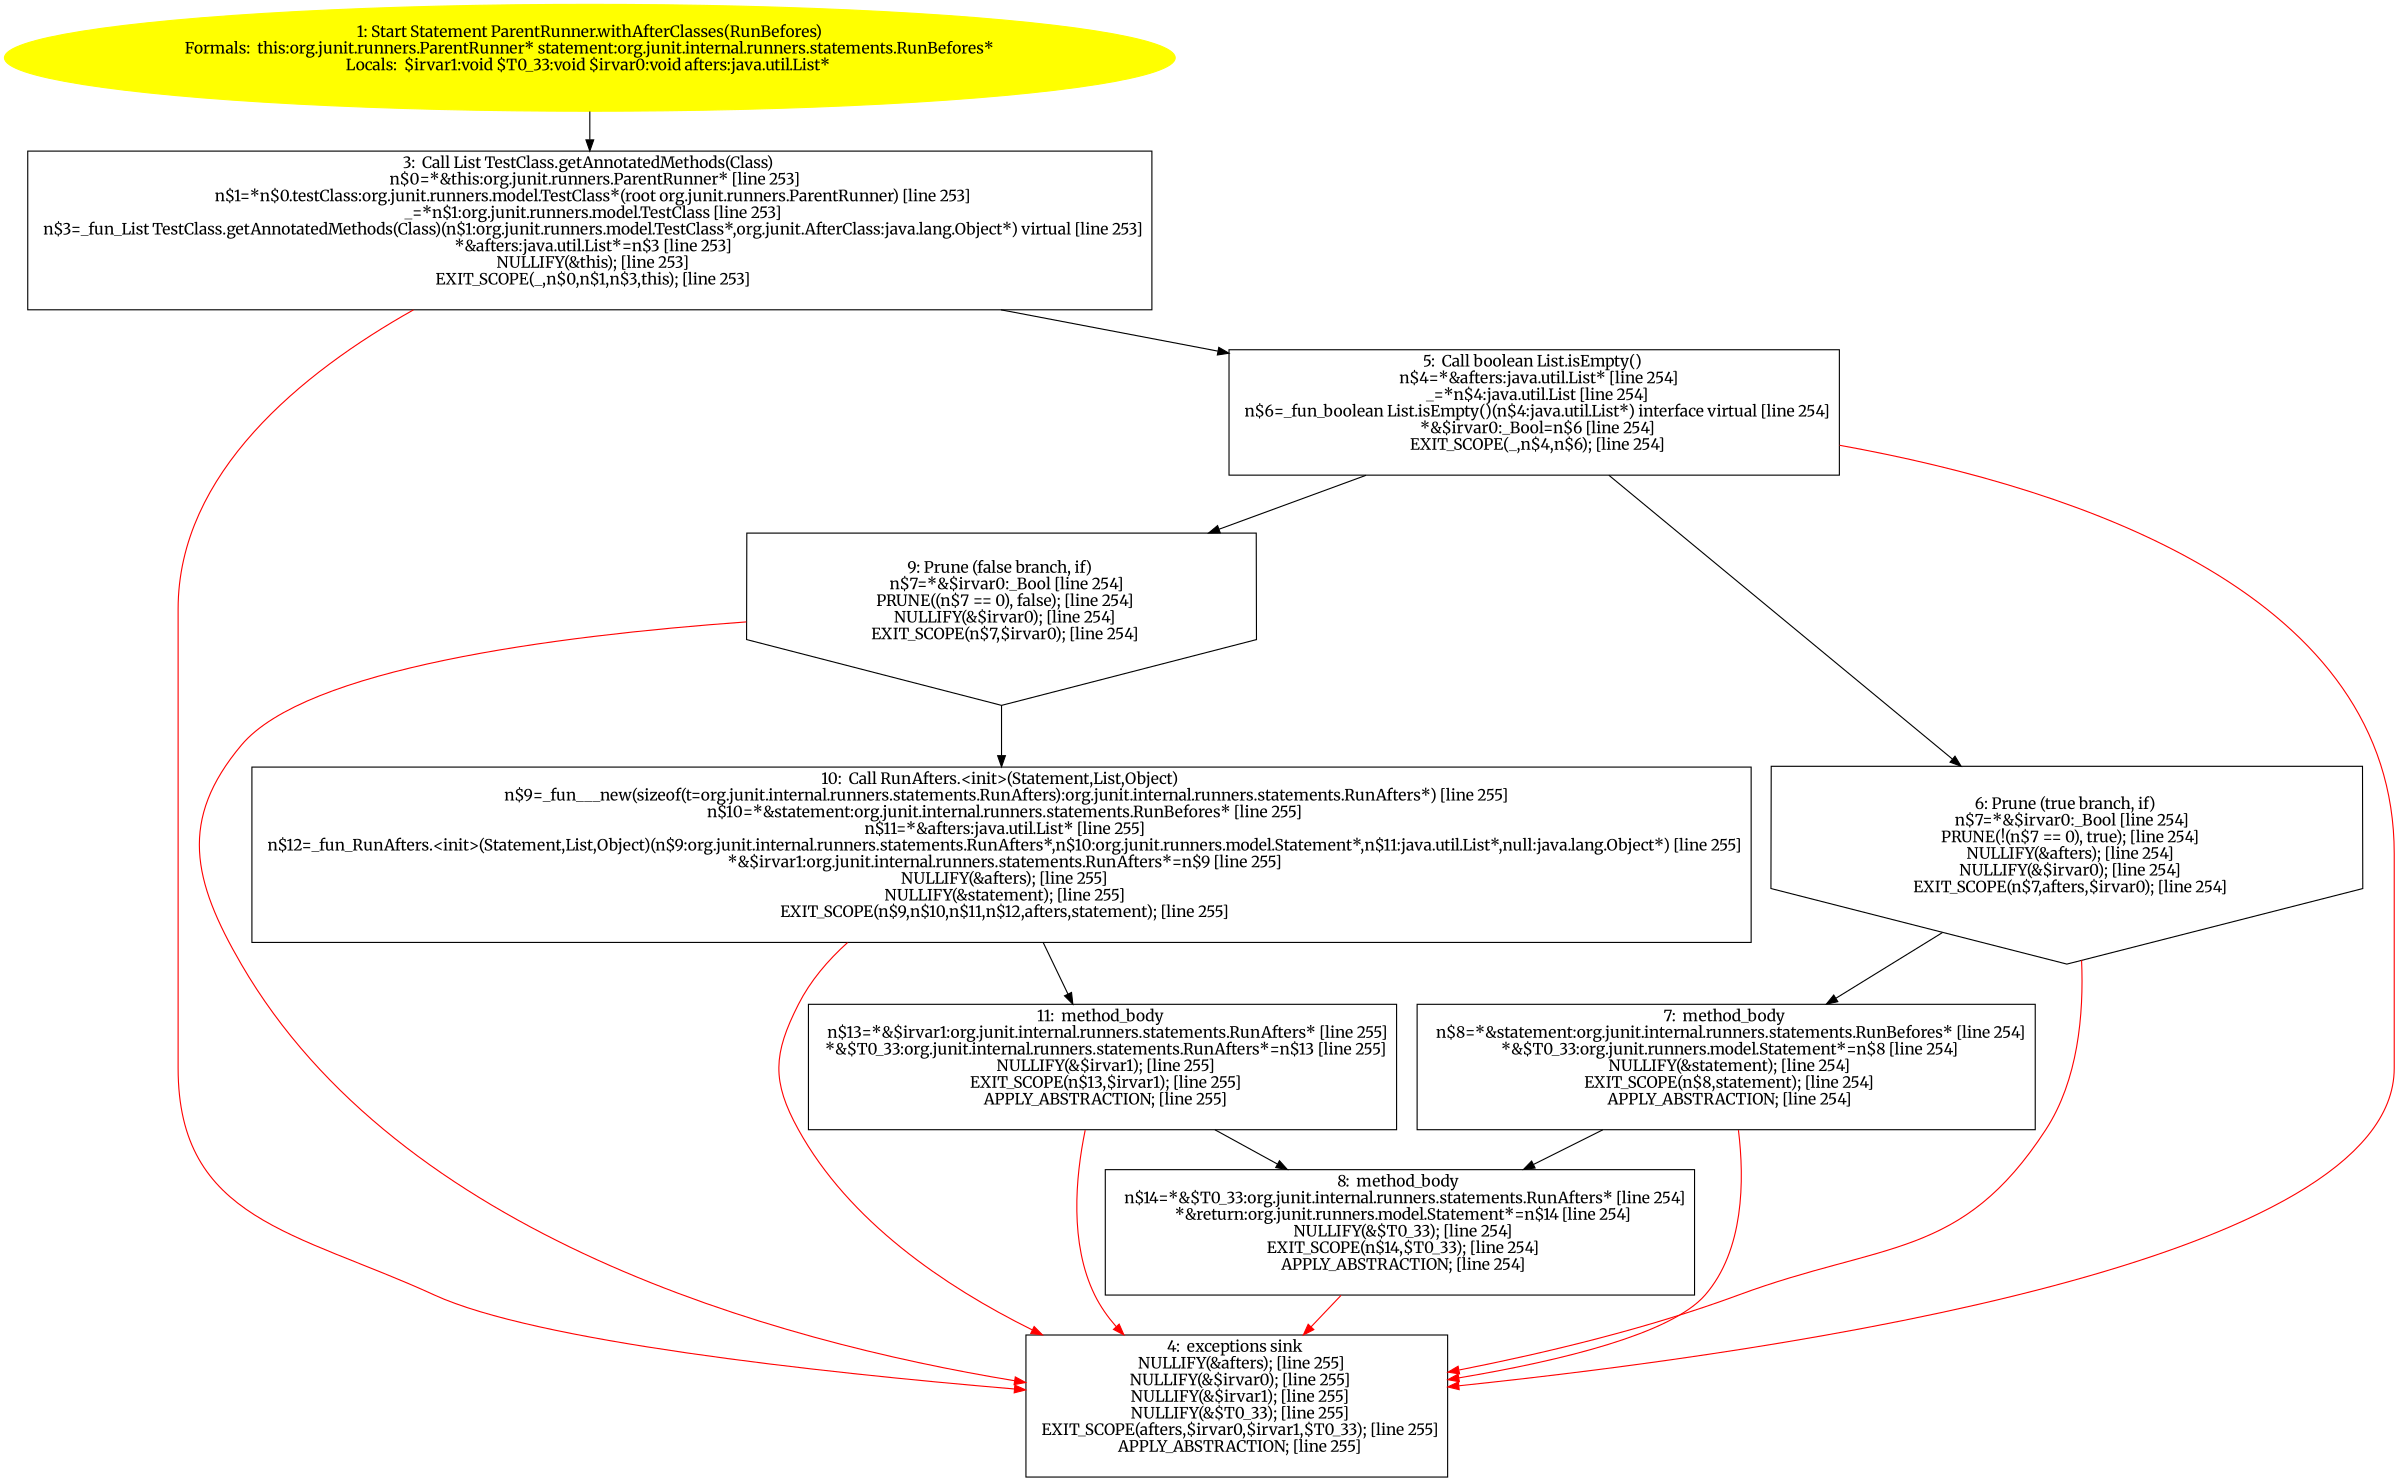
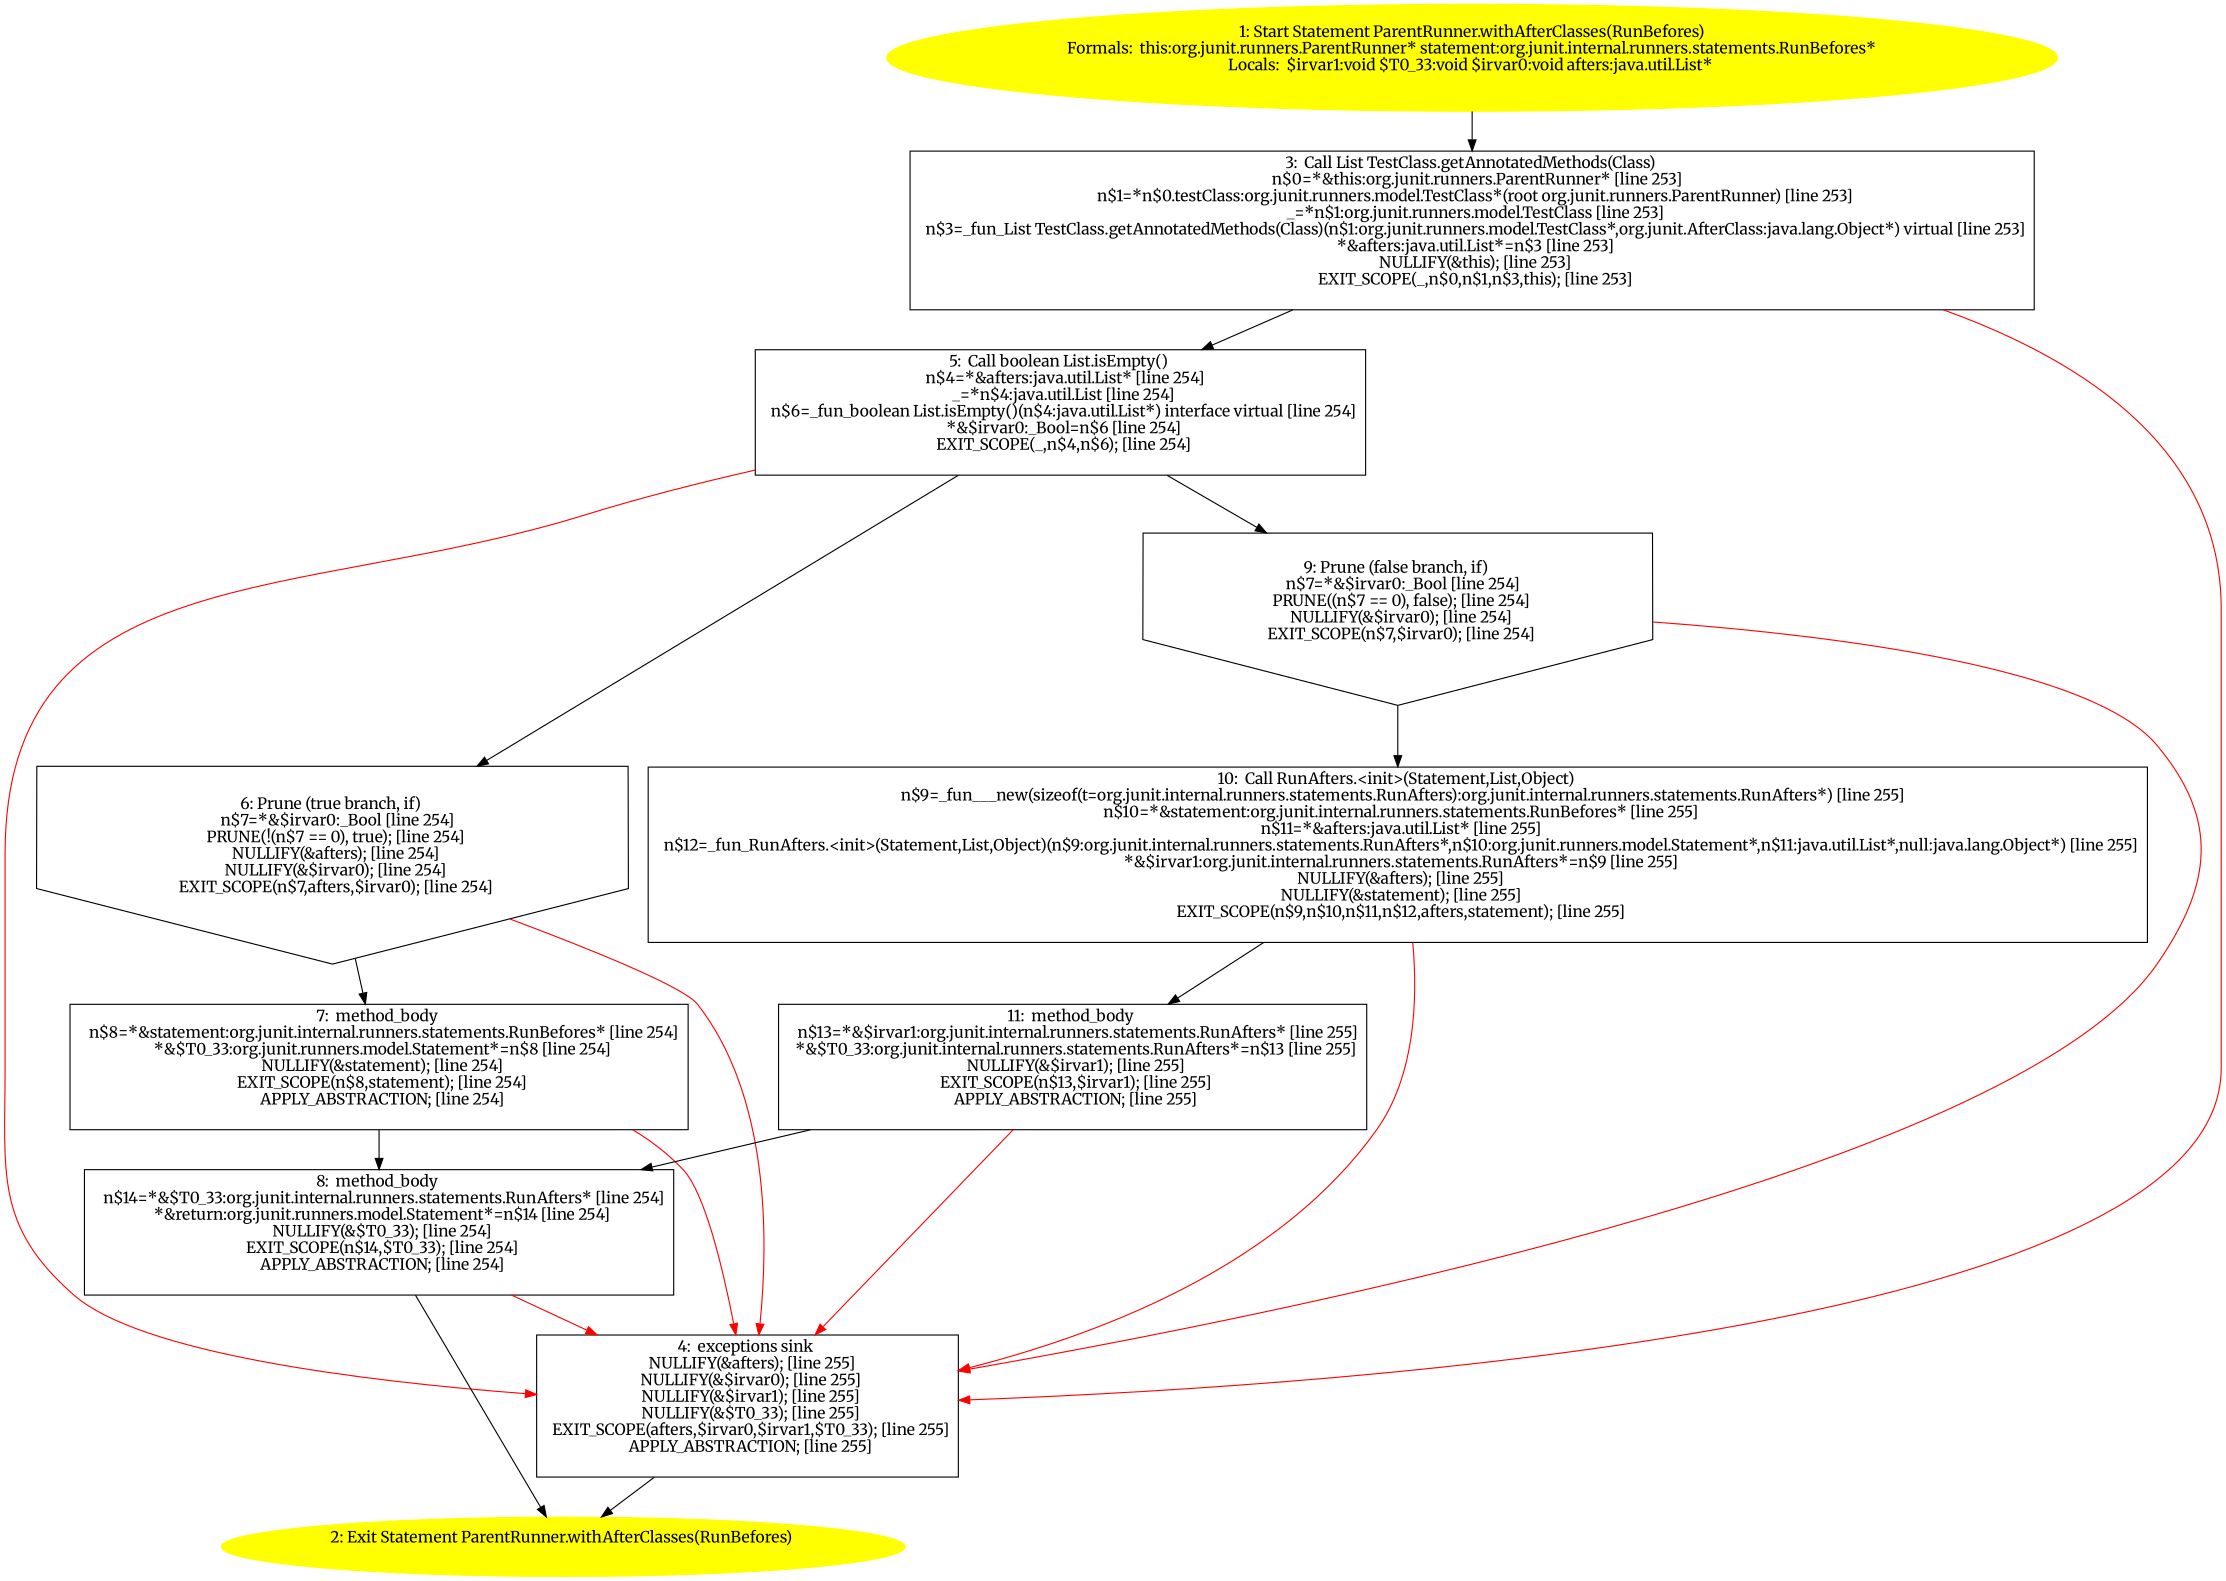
  digraph {
    fontname=Merriweather
    node [fontname=Merriweather shape=box]
    edge [fontname=Merriweather]
    n1 [color=yellow label="1: Start Statement ParentRunner.withAfterClasses(RunBefores)\nFormals:  this:org.junit.runners.ParentRunner* statement:org.junit.internal.runners.statements.RunBefores*\nLocals:  $irvar1:void $T0_33:void $irvar0:void afters:java.util.List* \n  " style=filled shape=""]
    n2 [label="3:  Call List TestClass.getAnnotatedMethods(Class) \n   n$0=*&this:org.junit.runners.ParentRunner* [line 253]\n  n$1=*n$0.testClass:org.junit.runners.model.TestClass*(root org.junit.runners.ParentRunner) [line 253]\n  _=*n$1:org.junit.runners.model.TestClass [line 253]\n  n$3=_fun_List TestClass.getAnnotatedMethods(Class)(n$1:org.junit.runners.model.TestClass*,org.junit.AfterClass:java.lang.Object*) virtual [line 253]\n  *&afters:java.util.List*=n$3 [line 253]\n  NULLIFY(&this); [line 253]\n  EXIT_SCOPE(_,n$0,n$1,n$3,this); [line 253]\n "]
    n3 [label="5:  Call boolean List.isEmpty() \n   n$4=*&afters:java.util.List* [line 254]\n  _=*n$4:java.util.List [line 254]\n  n$6=_fun_boolean List.isEmpty()(n$4:java.util.List*) interface virtual [line 254]\n  *&$irvar0:_Bool=n$6 [line 254]\n  EXIT_SCOPE(_,n$4,n$6); [line 254]\n "]
    n4 [label="4:  exceptions sink \n   NULLIFY(&afters); [line 255]\n  NULLIFY(&$irvar0); [line 255]\n  NULLIFY(&$irvar1); [line 255]\n  NULLIFY(&$T0_33); [line 255]\n  EXIT_SCOPE(afters,$irvar0,$irvar1,$T0_33); [line 255]\n  APPLY_ABSTRACTION; [line 255]\n "]
+   n5 [color=yellow label="2: Exit Statement ParentRunner.withAfterClasses(RunBefores) \n  " style=filled shape=""]
    n6 [label="6: Prune (true branch, if) \n   n$7=*&$irvar0:_Bool [line 254]\n  PRUNE(!(n$7 == 0), true); [line 254]\n  NULLIFY(&afters); [line 254]\n  NULLIFY(&$irvar0); [line 254]\n  EXIT_SCOPE(n$7,afters,$irvar0); [line 254]\n " shape=invhouse]
    n7 [label="9: Prune (false branch, if) \n   n$7=*&$irvar0:_Bool [line 254]\n  PRUNE((n$7 == 0), false); [line 254]\n  NULLIFY(&$irvar0); [line 254]\n  EXIT_SCOPE(n$7,$irvar0); [line 254]\n " shape=invhouse]
    n8 [label="7:  method_body \n   n$8=*&statement:org.junit.internal.runners.statements.RunBefores* [line 254]\n  *&$T0_33:org.junit.runners.model.Statement*=n$8 [line 254]\n  NULLIFY(&statement); [line 254]\n  EXIT_SCOPE(n$8,statement); [line 254]\n  APPLY_ABSTRACTION; [line 254]\n "]
    n9 [label="10:  Call RunAfters.<init>(Statement,List,Object) \n   n$9=_fun___new(sizeof(t=org.junit.internal.runners.statements.RunAfters):org.junit.internal.runners.statements.RunAfters*) [line 255]\n  n$10=*&statement:org.junit.internal.runners.statements.RunBefores* [line 255]\n  n$11=*&afters:java.util.List* [line 255]\n  n$12=_fun_RunAfters.<init>(Statement,List,Object)(n$9:org.junit.internal.runners.statements.RunAfters*,n$10:org.junit.runners.model.Statement*,n$11:java.util.List*,null:java.lang.Object*) [line 255]\n  *&$irvar1:org.junit.internal.runners.statements.RunAfters*=n$9 [line 255]\n  NULLIFY(&afters); [line 255]\n  NULLIFY(&statement); [line 255]\n  EXIT_SCOPE(n$9,n$10,n$11,n$12,afters,statement); [line 255]\n "]
    n10 [label="8:  method_body \n   n$14=*&$T0_33:org.junit.internal.runners.statements.RunAfters* [line 254]\n  *&return:org.junit.runners.model.Statement*=n$14 [line 254]\n  NULLIFY(&$T0_33); [line 254]\n  EXIT_SCOPE(n$14,$T0_33); [line 254]\n  APPLY_ABSTRACTION; [line 254]\n "]
    n11 [label="11:  method_body \n   n$13=*&$irvar1:org.junit.internal.runners.statements.RunAfters* [line 255]\n  *&$T0_33:org.junit.internal.runners.statements.RunAfters*=n$13 [line 255]\n  NULLIFY(&$irvar1); [line 255]\n  EXIT_SCOPE(n$13,$irvar1); [line 255]\n  APPLY_ABSTRACTION; [line 255]\n "]
    n1 -> n2
    n2 -> n3
    n2 -> n4 [color=red]
    n3 -> n4 [color=red]
    n3 -> n6
    n3 -> n7
+   n4 -> n5
    n6 -> n4 [color=red]
    n6 -> n8
    n7 -> n4 [color=red]
    n7 -> n9
    n8 -> n4 [color=red]
    n8 -> n10
    n9 -> n4 [color=red]
    n9 -> n11
    n10 -> n4 [color=red]
+   n10 -> n5
    n11 -> n4 [color=red]
    n11 -> n10
  }
